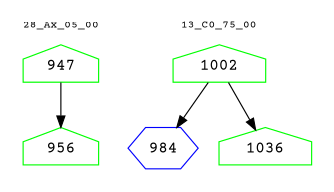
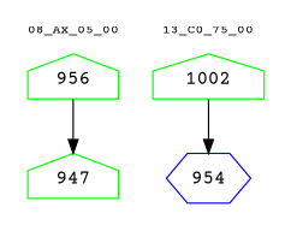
  digraph {
    fontname="Courier Prime"
    node [color=green fontname="Courier Prime" shape=house]
    edge [color=black fontname="Courier Prime"]
    n1 [label=956]
    n2 [label=947]
    n3 [label=1002]
-   n4 [color=blue label=984 shape=hexagon]
-   n5 [label=1036]
+   n4 [color=blue label=954 shape=hexagon]
    subgraph cluster_1 {
      color=white
      fontsize=10
-     label="28_Ax_05_00"
+     label="08_Ax_05_00"
      n1
      n2
    }
    subgraph cluster_2 {
      color=white
      fontsize=10
      label="13_C0_75_00"
      n3
      n4
-     n5
    }
-   n2 -> n1
+   n1 -> n2
    n3 -> n4
-   n3 -> n5
  }
